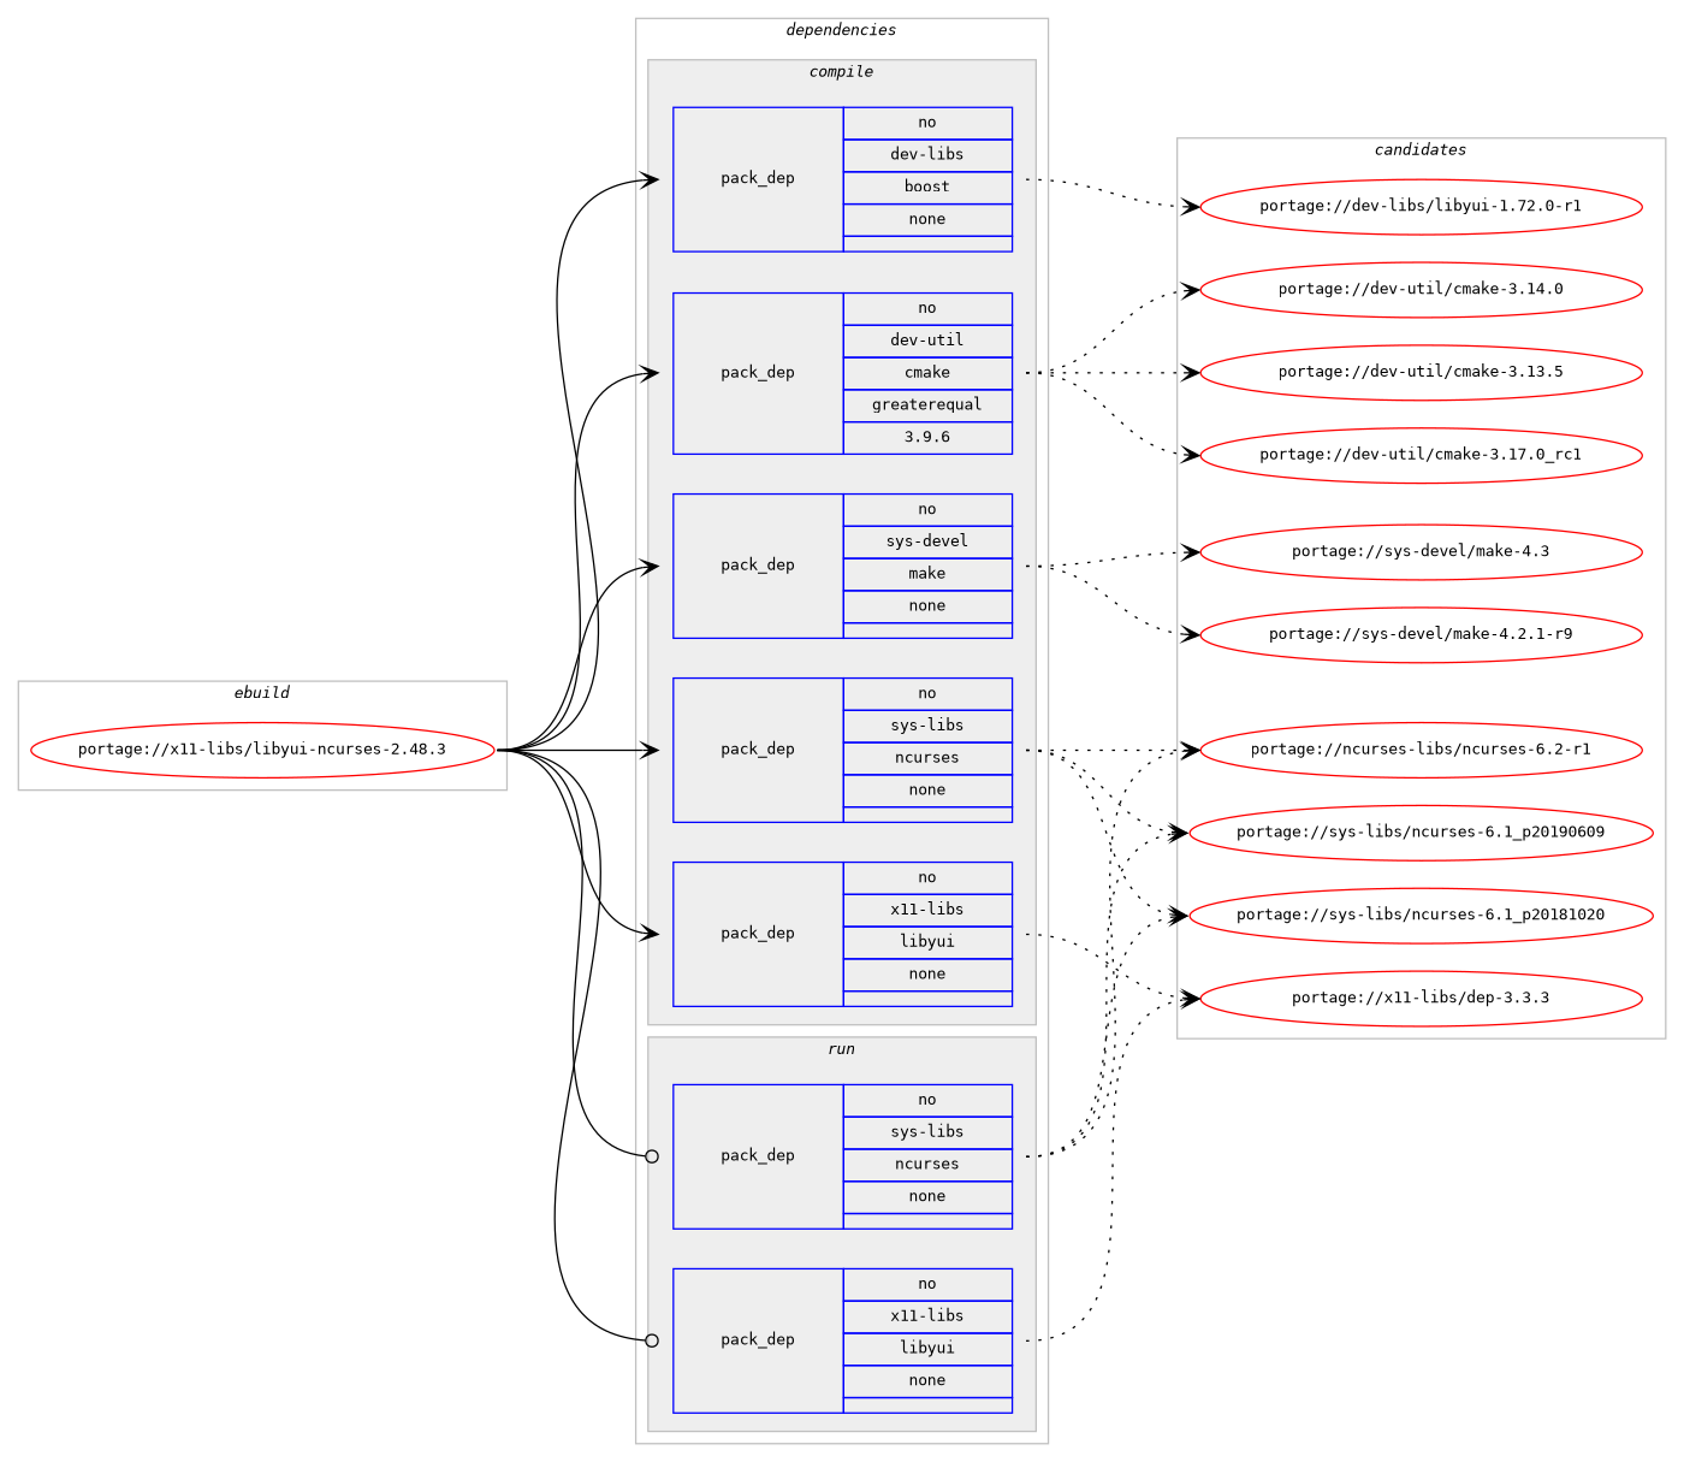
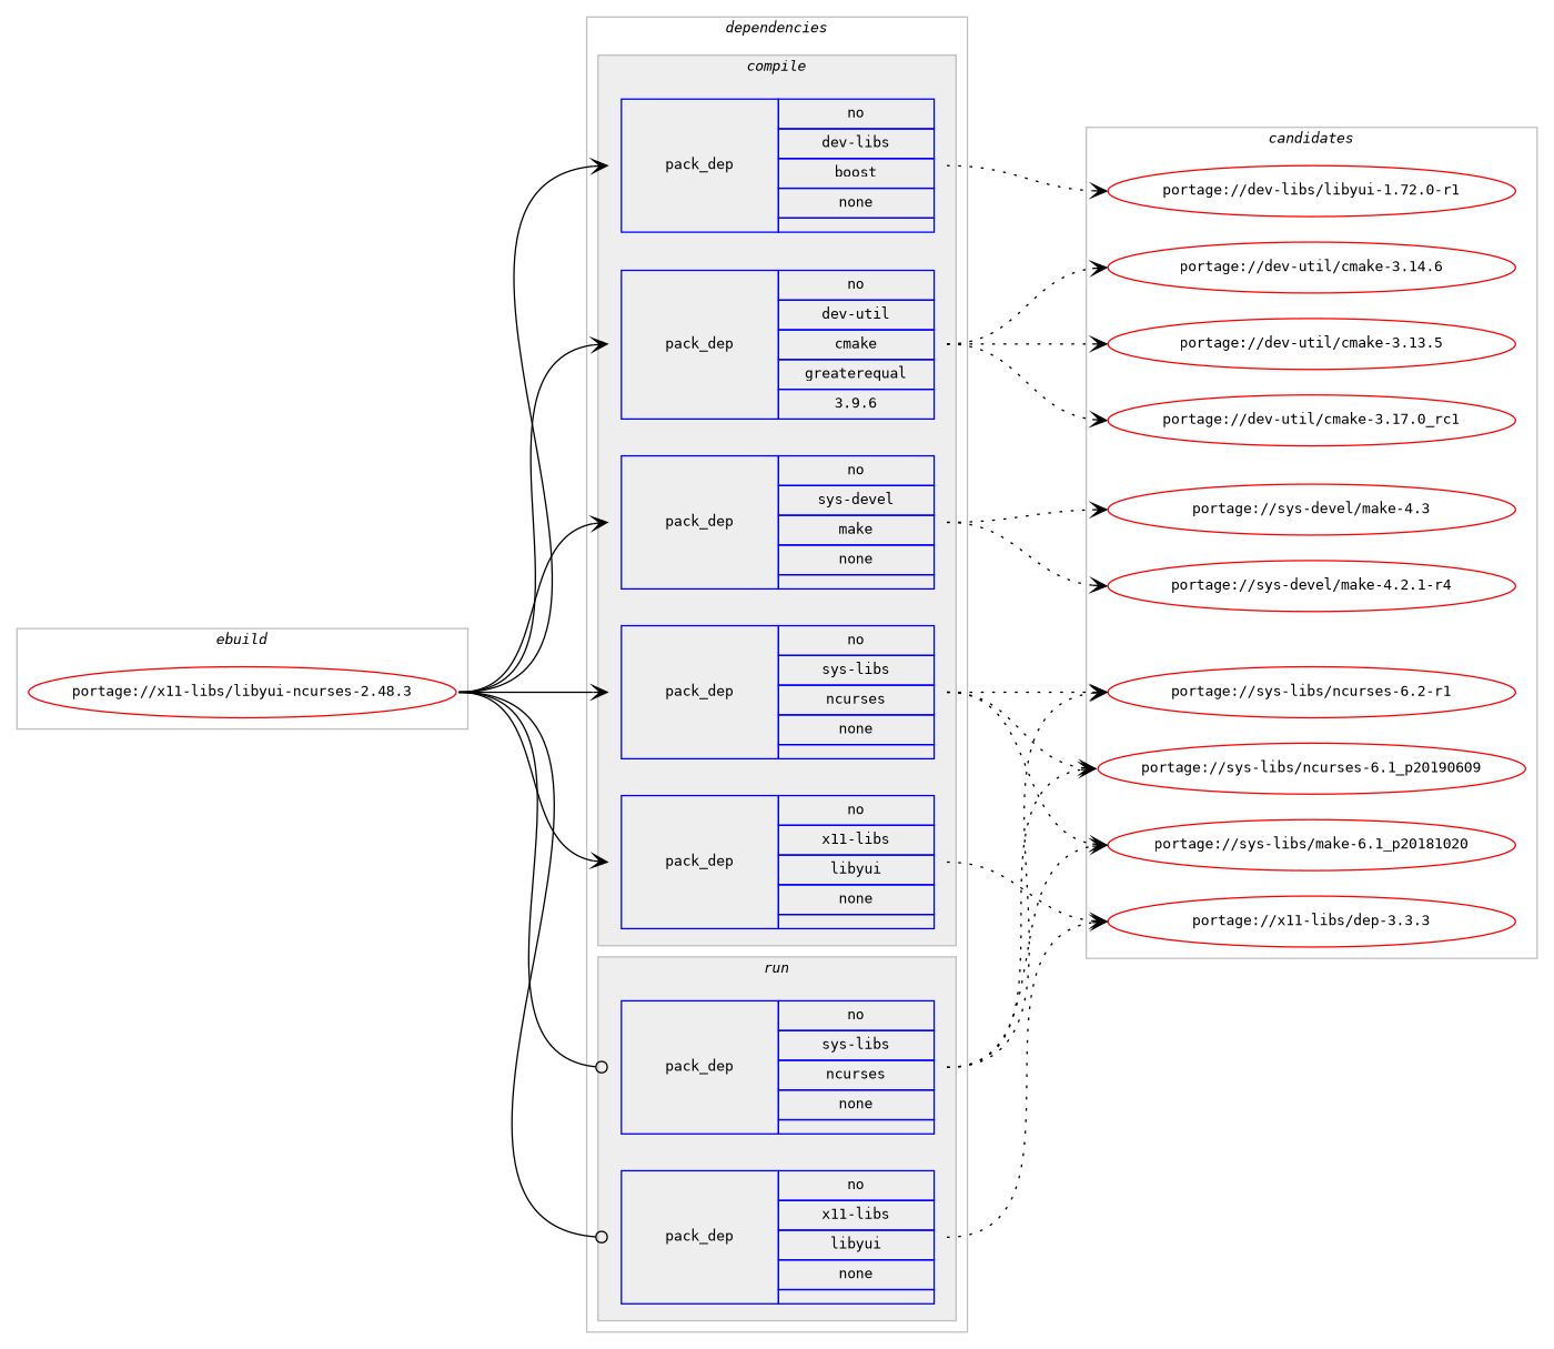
  digraph {
    compound=true
    concentrate=true
    fontname="DejaVu Sans Mono"
    fontsize=10
    newrank=true
    rankdir=LR
    ranksep=1.5
    node [color=red fontname="DejaVu Sans Mono" fontsize=10]
    edge [arrowhead=vee fontname="DejaVu Sans Mono" headport=w style=dotted tailport=e weight=100]
    n1 [label="portage://x11-libs/libyui-ncurses-2.48.3" width=4]
    n2 [color=blue label=<<TABLE BORDER="0" CELLBORDER="1" CELLSPACING="0" CELLPADDING="4" WIDTH="220"><TR><TD ROWSPAN="6" CELLPADDING="30">pack_dep</TD></TR><TR><TD WIDTH="110">no</TD></TR><TR><TD>dev-libs</TD></TR><TR><TD>boost</TD></TR><TR><TD>none</TD></TR><TR><TD></TD></TR></TABLE>> shape=none]
    n3 [color=blue label=<<TABLE BORDER="0" CELLBORDER="1" CELLSPACING="0" CELLPADDING="4" WIDTH="220"><TR><TD ROWSPAN="6" CELLPADDING="30">pack_dep</TD></TR><TR><TD WIDTH="110">no</TD></TR><TR><TD>dev-util</TD></TR><TR><TD>cmake</TD></TR><TR><TD>greaterequal</TD></TR><TR><TD>3.9.6</TD></TR></TABLE>> shape=none]
    n4 [color=blue label=<<TABLE BORDER="0" CELLBORDER="1" CELLSPACING="0" CELLPADDING="4" WIDTH="220"><TR><TD ROWSPAN="6" CELLPADDING="30">pack_dep</TD></TR><TR><TD WIDTH="110">no</TD></TR><TR><TD>sys-devel</TD></TR><TR><TD>make</TD></TR><TR><TD>none</TD></TR><TR><TD></TD></TR></TABLE>> shape=none]
    n5 [color=blue label=<<TABLE BORDER="0" CELLBORDER="1" CELLSPACING="0" CELLPADDING="4" WIDTH="220"><TR><TD ROWSPAN="6" CELLPADDING="30">pack_dep</TD></TR><TR><TD WIDTH="110">no</TD></TR><TR><TD>sys-libs</TD></TR><TR><TD>ncurses</TD></TR><TR><TD>none</TD></TR><TR><TD></TD></TR></TABLE>> shape=none]
    n6 [color=blue label=<<TABLE BORDER="0" CELLBORDER="1" CELLSPACING="0" CELLPADDING="4" WIDTH="220"><TR><TD ROWSPAN="6" CELLPADDING="30">pack_dep</TD></TR><TR><TD WIDTH="110">no</TD></TR><TR><TD>x11-libs</TD></TR><TR><TD>libyui</TD></TR><TR><TD>none</TD></TR><TR><TD></TD></TR></TABLE>> shape=none]
    n7 [color=blue label=<<TABLE BORDER="0" CELLBORDER="1" CELLSPACING="0" CELLPADDING="4" WIDTH="220"><TR><TD ROWSPAN="6" CELLPADDING="30">pack_dep</TD></TR><TR><TD WIDTH="110">no</TD></TR><TR><TD>sys-libs</TD></TR><TR><TD>ncurses</TD></TR><TR><TD>none</TD></TR><TR><TD></TD></TR></TABLE>> shape=none]
    n8 [color=blue label=<<TABLE BORDER="0" CELLBORDER="1" CELLSPACING="0" CELLPADDING="4" WIDTH="220"><TR><TD ROWSPAN="6" CELLPADDING="30">pack_dep</TD></TR><TR><TD WIDTH="110">no</TD></TR><TR><TD>x11-libs</TD></TR><TR><TD>libyui</TD></TR><TR><TD>none</TD></TR><TR><TD></TD></TR></TABLE>> shape=none]
    n9 [label="portage://dev-libs/libyui-1.72.0-r1" width=4]
    n10 [label="portage://dev-util/cmake-3.17.0_rc1" width=4]
-   n11 [label="portage://dev-util/cmake-3.14.0" width=4]
+   n11 [label="portage://dev-util/cmake-3.14.6" width=4]
    n12 [label="portage://dev-util/cmake-3.13.5" width=4]
    n13 [label="portage://sys-devel/make-4.3" width=4]
-   n14 [label="portage://sys-devel/make-4.2.1-r9" width=4]
-   n15 [label="portage://ncurses-libs/ncurses-6.2-r1" width=4]
+   n14 [label="portage://sys-devel/make-4.2.1-r4" width=4]
+   n15 [label="portage://sys-libs/ncurses-6.2-r1" width=4]
    n16 [label="portage://sys-libs/ncurses-6.1_p20190609" width=4]
-   n17 [label="portage://sys-libs/ncurses-6.1_p20181020" width=4]
+   n17 [label="portage://sys-libs/make-6.1_p20181020" width=4]
    n18 [label="portage://x11-libs/dep-3.3.3" width=4]
    subgraph cluster_1 {
      color=gray
      label=<<i>ebuild</i>>
      rank=same
      n1
    }
    subgraph cluster_2 {
      color=gray
      label=<<i>dependencies</i>>
      subgraph cluster_3 {
        color=gray
        fillcolor="#eeeeee"
        label=<<i>compile</i>>
        style=filled
        subgraph sub_4 {
          color=gray
          fillcolor="#eeeeee"
          label=<<i>compile</i>>
          style=filled
          n2
        }
        subgraph sub_5 {
          color=gray
          fillcolor="#eeeeee"
          label=<<i>compile</i>>
          style=filled
          n3
        }
        subgraph sub_6 {
          color=gray
          fillcolor="#eeeeee"
          label=<<i>compile</i>>
          style=filled
          n4
        }
        subgraph sub_7 {
          color=gray
          fillcolor="#eeeeee"
          label=<<i>compile</i>>
          style=filled
          n5
        }
        subgraph sub_8 {
          color=gray
          fillcolor="#eeeeee"
          label=<<i>compile</i>>
          style=filled
          n6
        }
      }
      subgraph cluster_9 {
        color=gray
        fillcolor="#eeeeee"
        label=<<i>compile and run</i>>
        style=filled
      }
      subgraph cluster_10 {
        color=gray
        fillcolor="#eeeeee"
        label=<<i>run</i>>
        style=filled
        subgraph sub_11 {
          color=gray
          fillcolor="#eeeeee"
          label=<<i>run</i>>
          style=filled
          n7
        }
        subgraph sub_12 {
          color=gray
          fillcolor="#eeeeee"
          label=<<i>run</i>>
          style=filled
          n8
        }
      }
    }
    subgraph cluster_13 {
      color=gray
      label=<<i>candidates</i>>
      rank=same
      subgraph sub_14 {
        color=black
        label=<<i>candidates</i>>
        nodesep=1
        rank=same
        n9
      }
      subgraph sub_15 {
        color=black
        label=<<i>candidates</i>>
        nodesep=1
        rank=same
        n10
        n11
        n12
      }
      subgraph sub_16 {
        color=black
        label=<<i>candidates</i>>
        nodesep=1
        rank=same
        n13
        n14
      }
      subgraph sub_17 {
        color=black
        label=<<i>candidates</i>>
        nodesep=1
        rank=same
        n15
        n16
        n17
      }
      subgraph sub_18 {
        color=black
        label=<<i>candidates</i>>
        nodesep=1
        rank=same
        n18
      }
      subgraph sub_19 {
        color=black
        label=<<i>candidates</i>>
        nodesep=1
        rank=same
        n15
        n16
        n17
      }
      subgraph sub_20 {
        color=black
        label=<<i>candidates</i>>
        nodesep=1
        rank=same
        n18
      }
    }
    n1 -> n2 [style=solid weight=20]
    n1 -> n3 [style=solid weight=20]
    n1 -> n4 [style=solid weight=20]
    n1 -> n5 [style=solid weight=20]
    n1 -> n6 [style=solid weight=20]
    n1 -> n7 [arrowhead=odot style=solid weight=20]
    n1 -> n8 [arrowhead=odot style=solid weight=20]
    n2 -> n9
    n3 -> n10
    n3 -> n11
    n3 -> n12
    n4 -> n13
    n4 -> n14
    n5 -> n15
    n5 -> n16
    n5 -> n17
    n6 -> n18
    n7 -> n15
    n7 -> n16
    n7 -> n17
    n8 -> n18
  }
